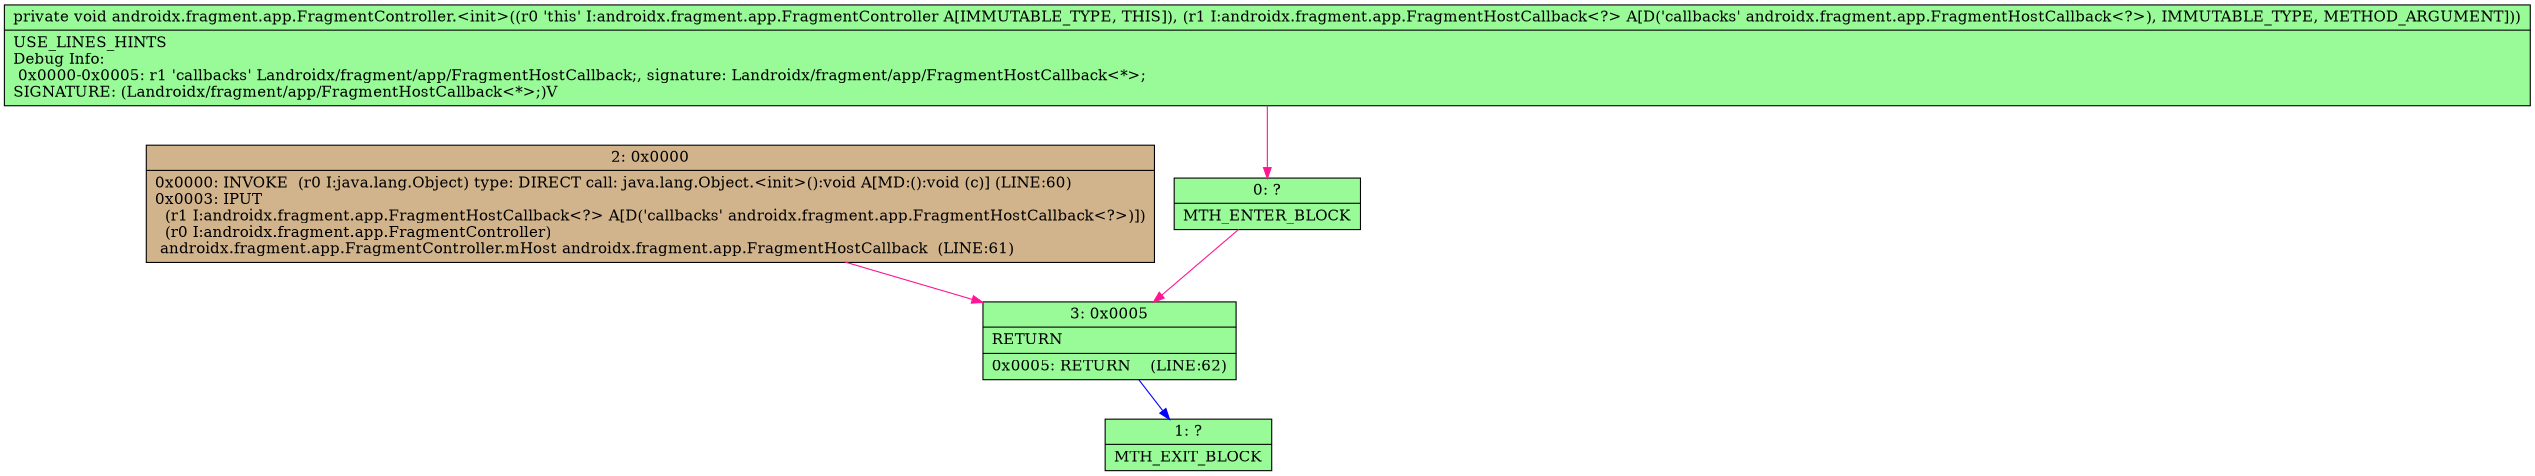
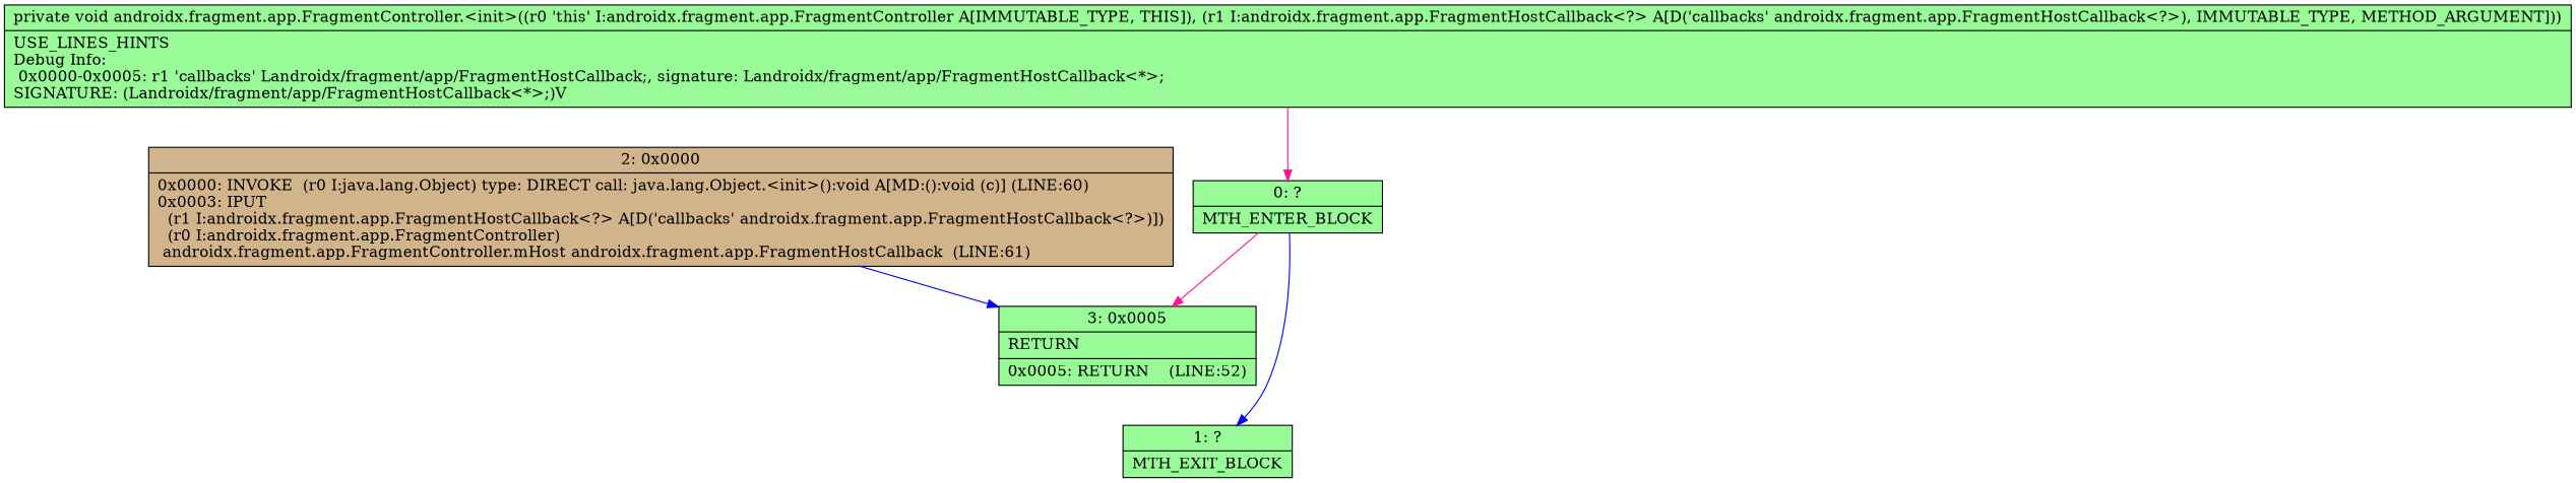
  digraph {
    node [fillcolor=palegreen shape=record style=filled]
    edge [color=deeppink]
    n1 [label="{0\:\ ?|MTH_ENTER_BLOCK\l}"]
-   n2 [label="{3\:\ 0x0005|RETURN\l|0x0005: RETURN    (LINE:62)\l}"]
+   n2 [label="{3\:\ 0x0005|RETURN\l|0x0005: RETURN    (LINE:52)\l}"]
    n3 [fillcolor=tan label="{2\:\ 0x0000|0x0000: INVOKE  (r0 I:java.lang.Object) type: DIRECT call: java.lang.Object.\<init\>():void A[MD:():void (c)] (LINE:60)\l0x0003: IPUT  \l  (r1 I:androidx.fragment.app.FragmentHostCallback\<?\> A[D('callbacks' androidx.fragment.app.FragmentHostCallback\<?\>)])\l  (r0 I:androidx.fragment.app.FragmentController)\l androidx.fragment.app.FragmentController.mHost androidx.fragment.app.FragmentHostCallback  (LINE:61)\l}"]
    n4 [label="{1\:\ ?|MTH_EXIT_BLOCK\l}"]
    n5 [label="{private void androidx.fragment.app.FragmentController.\<init\>((r0 'this' I:androidx.fragment.app.FragmentController A[IMMUTABLE_TYPE, THIS]), (r1 I:androidx.fragment.app.FragmentHostCallback\<?\> A[D('callbacks' androidx.fragment.app.FragmentHostCallback\<?\>), IMMUTABLE_TYPE, METHOD_ARGUMENT]))  | USE_LINES_HINTS\lDebug Info:\l  0x0000\-0x0005: r1 'callbacks' Landroidx\/fragment\/app\/FragmentHostCallback;, signature: Landroidx\/fragment\/app\/FragmentHostCallback\<*\>;\lSIGNATURE: (Landroidx\/fragment\/app\/FragmentHostCallback\<*\>;)V\l}"]
    n1 -> n2
-   n2 -> n4 [color=blue]
-   n3 -> n2
+   n1 -> n4 [color=blue]
+   n3 -> n2 [color=blue]
    n5 -> n1
  }
